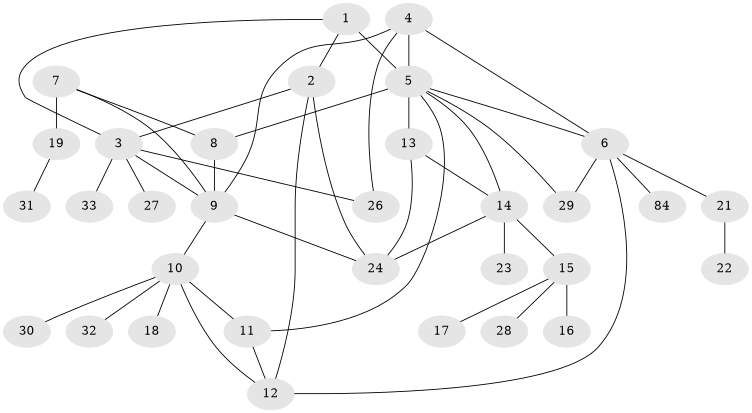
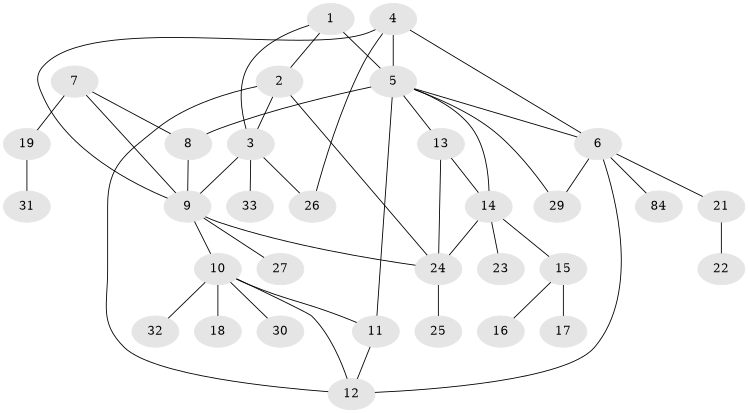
  graph {
    node [color=gray90 style=filled]
    edge [weight=1.0]
    1
    2
    3
    5
    12
    24
    9
    26
    27
    33
    6
    8
    11
    13
    14
    29
+   25
    10
    4
    21
    n21 [label=84]
    15
    23
    22
    7
    19
    31
    18
    30
    32
    16
    17
-   28
    1 -- 2
    1 -- 3
    1 -- 5 [weight=4.0]
    2 -- 3
    2 -- 12
    2 -- 24
    3 -- 9
    3 -- 26
-   3 -- 27
+   9 -- 27
    3 -- 33
    5 -- 6
    5 -- 8
    5 -- 11
    5 -- 13
    5 -- 14
    5 -- 29
+   24 -- 25
    9 -- 24
    9 -- 10
    6 -- 12
    6 -- 29
    6 -- 21
    6 -- n21
    8 -- 9
    11 -- 12
    13 -- 24
    13 -- 14
    14 -- 24
    14 -- 15
    14 -- 23
    10 -- 12
    10 -- 11
    10 -- 18
    10 -- 30
    10 -- 32
    4 -- 5 [weight=2.0]
    4 -- 9
    4 -- 26
    4 -- 6
    21 -- 22
    15 -- 16
    15 -- 17
-   15 -- 28
    7 -- 9
    7 -- 8
    7 -- 19 [weight=7.0]
    19 -- 31
  }
